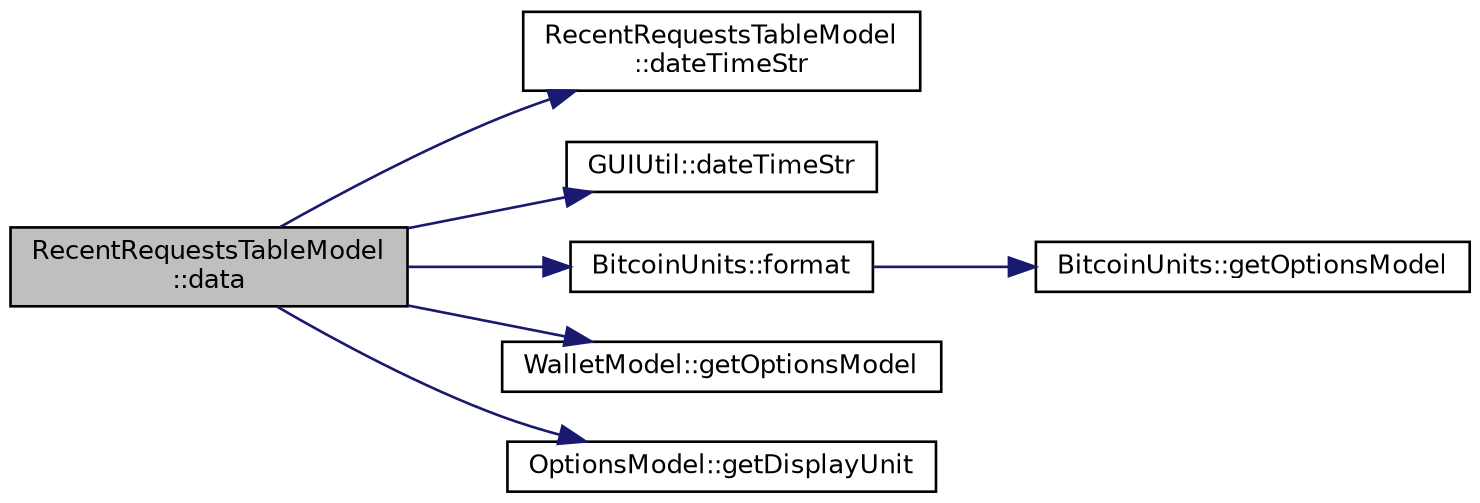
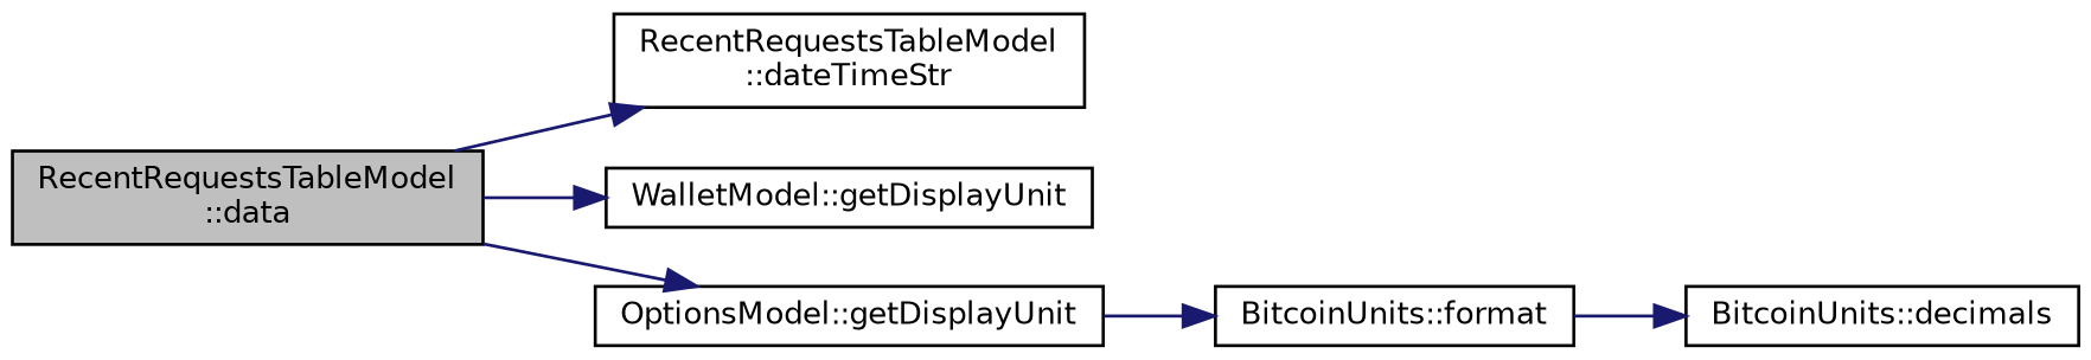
  digraph {
    rankdir=LR
    node [color=black fillcolor=white fontname=Helvetica fontsize=10 shape=record style=filled]
    edge [color=midnightblue fontname=Helvetica fontsize=10 labelfontname=Helvetica labelfontsize=10 style=solid]
    n1 [fillcolor=grey75 fontcolor=black height=0.2 label="RecentRequestsTableModel\l::data" width=0.4]
    n2 [height=0.2 label="RecentRequestsTableModel\l::dateTimeStr" width=0.4]
-   n3 [height=0.2 label="GUIUtil::dateTimeStr" width=0.4]
    n4 [height=0.2 label="BitcoinUnits::format" width=0.4]
-   n5 [height=0.2 label="WalletModel::getOptionsModel" width=0.4]
+   n5 [height=0.2 label="WalletModel::getDisplayUnit" width=0.4]
    n6 [height=0.2 label="OptionsModel::getDisplayUnit" width=0.4]
-   n7 [height=0.2 label="BitcoinUnits::getOptionsModel" width=0.4]
+   n7 [height=0.2 label="BitcoinUnits::decimals" width=0.4]
    n1 -> n2
-   n1 -> n3
-   n1 -> n4
+   n6 -> n4
    n1 -> n5
    n1 -> n6
    n4 -> n7
  }
